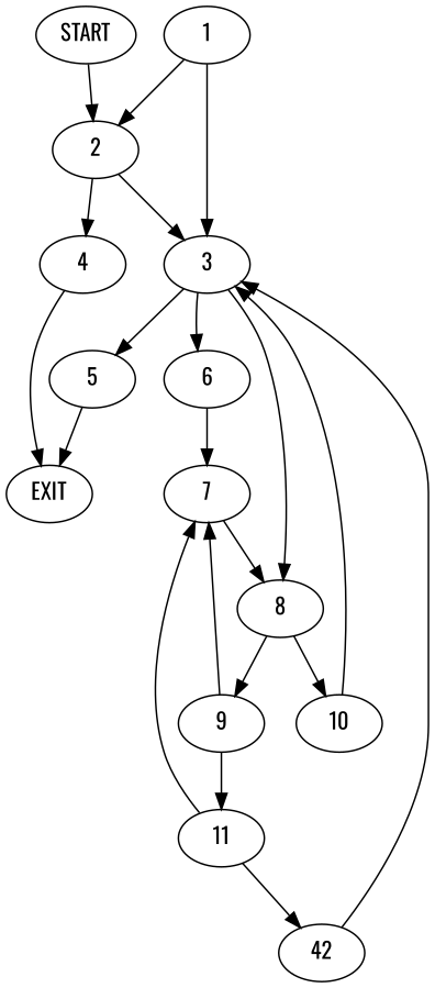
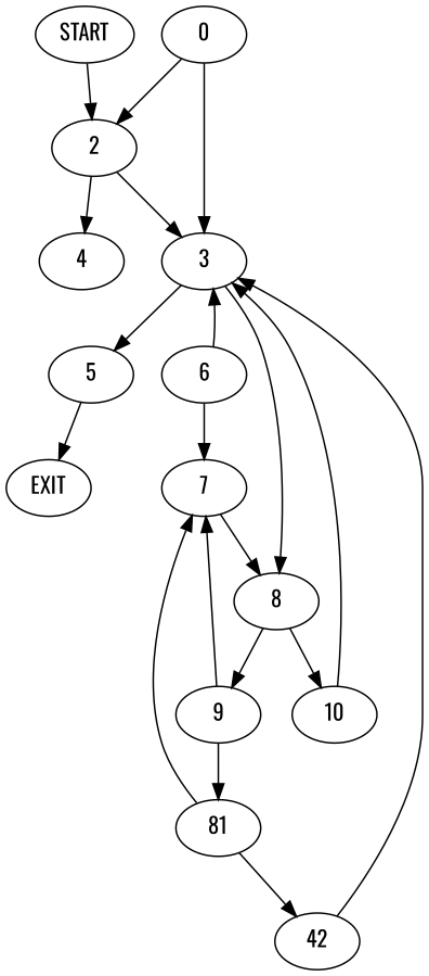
  digraph {
    fontname=Oswald
    node [fontname=Oswald]
    edge [fontname=Oswald]
    n1 [label=START]
    2
-   1
+   1 [label=0]
    3
    n5 [label=EXIT]
    4
    5
    6
    8
    7
    9
    10
-   11
+   11 [label=81]
    n14 [label=42]
    n1 -> 2
    2 -> 3
    2 -> 4
    1 -> 2
    1 -> 3
    3 -> 5
-   3 -> 6
+   6 -> 3
    3 -> 8
-   4 -> n5
    5 -> n5
    6 -> 7
    8 -> 9
    8 -> 10
    7 -> 8
    9 -> 7
    9 -> 11
    10 -> 3
    11 -> 7
    11 -> n14
    n14 -> 3
  }
